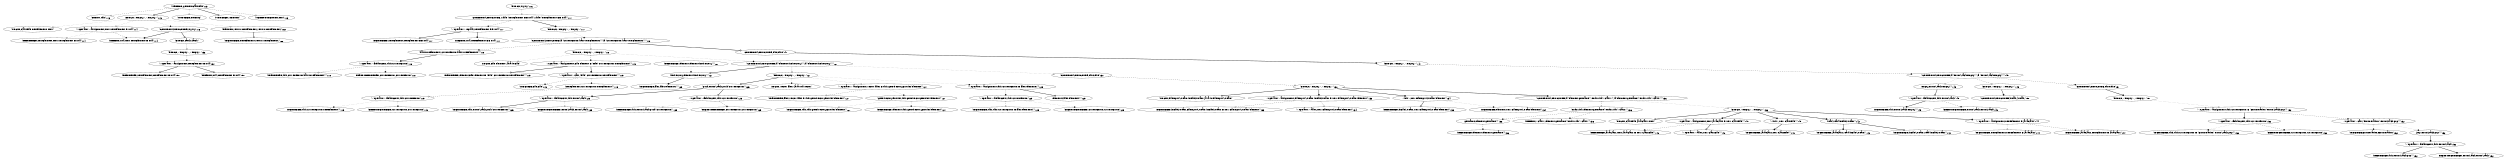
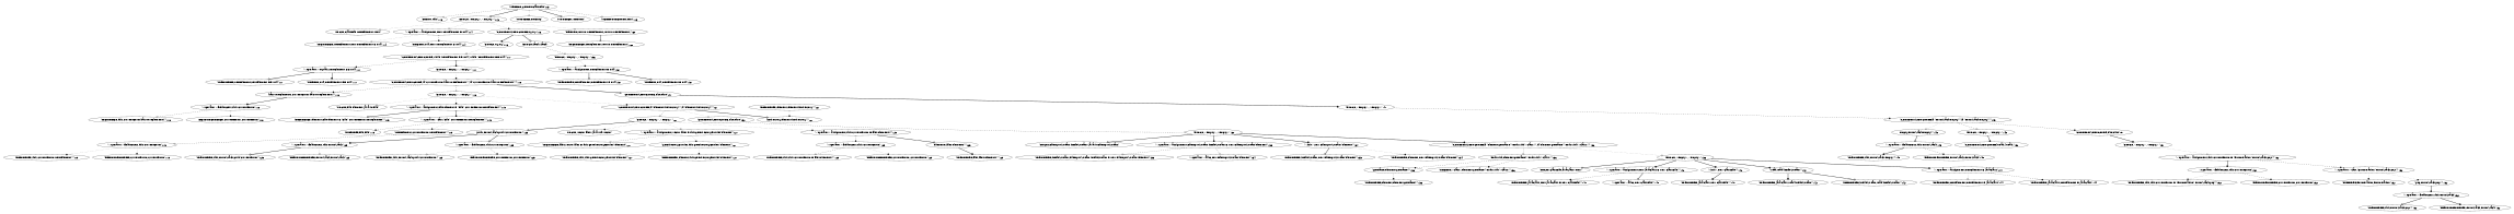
  digraph {
    edge [arrowhead=dot style=bold]
    n1 [label=<(METHOD,getNextClassFile)<SUB>113</SUB>>]
    n2 [label=<(PARAM,this)<SUB>113</SUB>>]
    n3 [label=<(BLOCK,&lt;empty&gt;,&lt;empty&gt;)<SUB>113</SUB>>]
    n4 [label=<(MODIFIER,PUBLIC)>]
    n5 [label=<(MODIFIER,VIRTUAL)>]
    n6 [label=<(METHOD_RETURN,ANY)<SUB>113</SUB>>]
    n7 [label=<(LOCAL,ClassFile nextElement: ANY)>]
    n8 [label=<(&lt;operator&gt;.assignment,ANY nextElement = null)<SUB>114</SUB>>]
    n9 [label=<(CONTROL_STRUCTURE,try,try)<SUB>116</SUB>>]
    n10 [label=<(RETURN,return nextElement;,return nextElement;)<SUB>160</SUB>>]
    n11 [label=<(IDENTIFIER,nextElement,ANY nextElement = null)<SUB>114</SUB>>]
    n12 [label=<(LITERAL,null,ANY nextElement = null)<SUB>114</SUB>>]
    n13 [label=<(BLOCK,try,try)<SUB>116</SUB>>]
    n14 [label=<(BLOCK,catch,catch)>]
    n15 [label=<(IDENTIFIER,nextElement,return nextElement;)<SUB>160</SUB>>]
    n16 [label=<(CONTROL_STRUCTURE,while (nextElement == null),while (nextElement == null))<SUB>117</SUB>>]
    n17 [label=<(BLOCK,&lt;empty&gt;,&lt;empty&gt;)<SUB>156</SUB>>]
    n18 [label=<(&lt;operator&gt;.equals,nextElement == null)<SUB>117</SUB>>]
    n19 [label=<(BLOCK,&lt;empty&gt;,&lt;empty&gt;)<SUB>117</SUB>>]
    n20 [label=<(IDENTIFIER,nextElement,nextElement == null)<SUB>117</SUB>>]
    n21 [label=<(LITERAL,null,nextElement == null)<SUB>117</SUB>>]
    n22 [label=<(CONTROL_STRUCTURE,if (currentEnum.hasMoreElements()),if (currentEnum.hasMoreElements()))<SUB>118</SUB>>]
    n23 [label=<(hasMoreElements,currentEnum.hasMoreElements())<SUB>118</SUB>>]
    n24 [label=<(BLOCK,&lt;empty&gt;,&lt;empty&gt;)<SUB>118</SUB>>]
    n25 [label=<(CONTROL_STRUCTURE,else,else)<SUB>147</SUB>>]
    n26 [label=<(&lt;operator&gt;.fieldAccess,this.currentEnum)<SUB>118</SUB>>]
    n27 [label=<(LOCAL,File element: java.io.File)>]
    n28 [label=<(&lt;operator&gt;.assignment,File element = (File) currentEnum.nextElement())<SUB>119</SUB>>]
    n29 [label=<(CONTROL_STRUCTURE,if (element.isDirectory()),if (element.isDirectory()))<SUB>121</SUB>>]
    n30 [label=<(BLOCK,&lt;empty&gt;,&lt;empty&gt;)<SUB>147</SUB>>]
    n31 [label=<(IDENTIFIER,this,currentEnum.hasMoreElements())<SUB>118</SUB>>]
    n32 [label=<(FIELD_IDENTIFIER,currentEnum,currentEnum)<SUB>118</SUB>>]
    n33 [label=<(IDENTIFIER,element,File element = (File) currentEnum.nextElement())<SUB>119</SUB>>]
    n34 [label=<(&lt;operator&gt;.cast,(File) currentEnum.nextElement())<SUB>119</SUB>>]
    n35 [label=<(isDirectory,element.isDirectory())<SUB>121</SUB>>]
    n36 [label=<(BLOCK,&lt;empty&gt;,&lt;empty&gt;)<SUB>121</SUB>>]
    n37 [label=<(CONTROL_STRUCTURE,else,else)<SUB>130</SUB>>]
    n38 [label=<(TYPE_REF,File,File)<SUB>119</SUB>>]
    n39 [label=<(nextElement,currentEnum.nextElement())<SUB>119</SUB>>]
    n40 [label=<(&lt;operator&gt;.fieldAccess,this.currentEnum)<SUB>119</SUB>>]
    n41 [label=<(IDENTIFIER,this,currentEnum.nextElement())<SUB>119</SUB>>]
    n42 [label=<(FIELD_IDENTIFIER,currentEnum,currentEnum)<SUB>119</SUB>>]
    n43 [label=<(push,enumStack.push(currentEnum))<SUB>125</SUB>>]
    n44 [label=<(LOCAL,Vector files: java.util.Vector)>]
    n45 [label=<(&lt;operator&gt;.assignment,Vector files = this.getDirectoryEntries(element))<SUB>127</SUB>>]
    n46 [label=<(&lt;operator&gt;.assignment,this.currentEnum = files.elements())<SUB>129</SUB>>]
    n47 [label=<(BLOCK,&lt;empty&gt;,&lt;empty&gt;)<SUB>130</SUB>>]
    n48 [label=<(IDENTIFIER,element,element.isDirectory())<SUB>121</SUB>>]
    n49 [label=<(&lt;operator&gt;.fieldAccess,this.enumStack)<SUB>125</SUB>>]
    n50 [label=<(&lt;operator&gt;.fieldAccess,this.currentEnum)<SUB>125</SUB>>]
    n51 [label=<(IDENTIFIER,files,Vector files = this.getDirectoryEntries(element))<SUB>127</SUB>>]
    n52 [label=<(getDirectoryEntries,this.getDirectoryEntries(element))<SUB>127</SUB>>]
    n53 [label=<(&lt;operator&gt;.fieldAccess,this.currentEnum)<SUB>129</SUB>>]
    n54 [label=<(elements,files.elements())<SUB>129</SUB>>]
    n55 [label=<(IDENTIFIER,this,enumStack.push(currentEnum))<SUB>125</SUB>>]
    n56 [label=<(FIELD_IDENTIFIER,enumStack,enumStack)<SUB>125</SUB>>]
    n57 [label=<(IDENTIFIER,this,enumStack.push(currentEnum))<SUB>125</SUB>>]
    n58 [label=<(FIELD_IDENTIFIER,currentEnum,currentEnum)<SUB>125</SUB>>]
    n59 [label=<(IDENTIFIER,this,this.getDirectoryEntries(element))<SUB>127</SUB>>]
    n60 [label=<(IDENTIFIER,element,this.getDirectoryEntries(element))<SUB>127</SUB>>]
    n61 [label=<(IDENTIFIER,this,this.currentEnum = files.elements())<SUB>129</SUB>>]
    n62 [label=<(FIELD_IDENTIFIER,currentEnum,currentEnum)<SUB>129</SUB>>]
    n63 [label=<(IDENTIFIER,files,files.elements())<SUB>129</SUB>>]
    n64 [label=<(LOCAL,FileInputStream inFileStream: java.io.FileInputStream)>]
    n65 [label=<(&lt;operator&gt;.assignment,FileInputStream inFileStream = new FileInputStream(element))<SUB>133</SUB>>]
    n66 [label=<(&lt;init&gt;,new FileInputStream(element))<SUB>134</SUB>>]
    n67 [label=<(CONTROL_STRUCTURE,if (element.getName().endsWith(&quot;.class&quot;)),if (element.getName().endsWith(&quot;.class&quot;)))<SUB>136</SUB>>]
    n68 [label=<(IDENTIFIER,inFileStream,FileInputStream inFileStream = new FileInputStream(element))<SUB>133</SUB>>]
    n69 [label=<(&lt;operator&gt;.alloc,new FileInputStream(element))<SUB>134</SUB>>]
    n70 [label=<(IDENTIFIER,inFileStream,new FileInputStream(element))<SUB>133</SUB>>]
    n71 [label=<(IDENTIFIER,element,new FileInputStream(element))<SUB>134</SUB>>]
    n72 [label=<(endsWith,element.getName().endsWith(&quot;.class&quot;))<SUB>136</SUB>>]
    n73 [label=<(BLOCK,&lt;empty&gt;,&lt;empty&gt;)<SUB>136</SUB>>]
    n74 [label=<(getName,element.getName())<SUB>136</SUB>>]
    n75 [label=<(LITERAL,&quot;.class&quot;,element.getName().endsWith(&quot;.class&quot;))<SUB>136</SUB>>]
    n76 [label=<(LOCAL,ClassFile javaClass: ANY)>]
    n77 [label=<(&lt;operator&gt;.assignment,ANY javaClass = new ClassFile())<SUB>140</SUB>>]
    n78 [label=<(&lt;init&gt;,new ClassFile())<SUB>140</SUB>>]
    n79 [label=<(read,read(inFileStream))<SUB>142</SUB>>]
    n80 [label=<(&lt;operator&gt;.assignment,nextElement = javaClass)<SUB>144</SUB>>]
    n81 [label=<(IDENTIFIER,element,element.getName())<SUB>136</SUB>>]
    n82 [label=<(IDENTIFIER,javaClass,ANY javaClass = new ClassFile())<SUB>140</SUB>>]
    n83 [label=<(&lt;operator&gt;.alloc,new ClassFile())<SUB>140</SUB>>]
    n84 [label=<(IDENTIFIER,javaClass,new ClassFile())<SUB>140</SUB>>]
    n85 [label=<(IDENTIFIER,javaClass,read(inFileStream))<SUB>142</SUB>>]
    n86 [label=<(IDENTIFIER,inFileStream,read(inFileStream))<SUB>142</SUB>>]
    n87 [label=<(IDENTIFIER,nextElement,nextElement = javaClass)<SUB>144</SUB>>]
    n88 [label=<(IDENTIFIER,javaClass,nextElement = javaClass)<SUB>144</SUB>>]
    n89 [label=<(CONTROL_STRUCTURE,if (enumStack.empty()),if (enumStack.empty()))<SUB>149</SUB>>]
    n90 [label=<(empty,enumStack.empty())<SUB>149</SUB>>]
    n91 [label=<(BLOCK,&lt;empty&gt;,&lt;empty&gt;)<SUB>149</SUB>>]
    n92 [label=<(CONTROL_STRUCTURE,else,else)<SUB>151</SUB>>]
    n93 [label=<(&lt;operator&gt;.fieldAccess,this.enumStack)<SUB>149</SUB>>]
    n94 [label=<(CONTROL_STRUCTURE,break;,break;)<SUB>150</SUB>>]
    n95 [label=<(BLOCK,&lt;empty&gt;,&lt;empty&gt;)<SUB>151</SUB>>]
    n96 [label=<(IDENTIFIER,this,enumStack.empty())<SUB>149</SUB>>]
    n97 [label=<(FIELD_IDENTIFIER,enumStack,enumStack)<SUB>149</SUB>>]
    n98 [label=<(&lt;operator&gt;.assignment,this.currentEnum = (Enumeration) enumStack.pop())<SUB>152</SUB>>]
    n99 [label=<(&lt;operator&gt;.fieldAccess,this.currentEnum)<SUB>152</SUB>>]
    n100 [label=<(&lt;operator&gt;.cast,(Enumeration) enumStack.pop())<SUB>152</SUB>>]
    n101 [label=<(IDENTIFIER,this,this.currentEnum = (Enumeration) enumStack.pop())<SUB>152</SUB>>]
    n102 [label=<(FIELD_IDENTIFIER,currentEnum,currentEnum)<SUB>152</SUB>>]
    n103 [label=<(TYPE_REF,Enumeration,Enumeration)<SUB>152</SUB>>]
    n104 [label=<(pop,enumStack.pop())<SUB>152</SUB>>]
    n105 [label=<(&lt;operator&gt;.fieldAccess,this.enumStack)<SUB>152</SUB>>]
    n106 [label=<(IDENTIFIER,this,enumStack.pop())<SUB>152</SUB>>]
    n107 [label=<(FIELD_IDENTIFIER,enumStack,enumStack)<SUB>152</SUB>>]
    n108 [label=<(&lt;operator&gt;.assignment,nextElement = null)<SUB>157</SUB>>]
    n109 [label=<(IDENTIFIER,nextElement,nextElement = null)<SUB>157</SUB>>]
    n110 [label=<(LITERAL,null,nextElement = null)<SUB>157</SUB>>]
    n1 -> n2 [arrowhead=odot style=dashed]
    n1 -> n3 [arrowhead=odot]
    n1 -> n4 [arrowhead=odot style=dotted]
    n1 -> n5 [arrowhead=odot]
    n1 -> n6 [arrowhead=odot style=dashed]
    n3 -> n7 [arrowhead=odot style=dotted]
    n3 -> n8 [arrowhead=odot style=dotted]
    n3 -> n9 [style=dotted]
    n3 -> n10 [arrowhead=odot style=dotted]
    n8 -> n11 [arrowhead=odot style=dotted]
    n8 -> n12 [style=dashed]
-   n9 -> n12
+   n9 -> n13
    n9 -> n14 [arrowhead=odot]
    n10 -> n15 [arrowhead=odot]
    n13 -> n16 [arrowhead=odot style=dotted]
    n14 -> n17 [arrowhead=odot style=dashed]
    n16 -> n18 [style=dashed]
    n16 -> n19
    n17 -> n108 [style=dotted]
    n18 -> n20 [arrowhead=odot]
    n18 -> n21
    n19 -> n22 [style=dotted]
    n22 -> n23 [style=dashed]
    n22 -> n24 [arrowhead=odot style=dashed]
    n22 -> n25 [arrowhead=odot]
    n23 -> n26
    n24 -> n27 [arrowhead=odot style=dotted]
    n24 -> n28 [style=dashed]
    n24 -> n29 [style=dotted]
    n25 -> n30
    n26 -> n31 [arrowhead=odot style=dashed]
    n26 -> n32 [style=dotted]
    n28 -> n33 [arrowhead=odot]
    n28 -> n34
    n29 -> n35 [arrowhead=odot]
    n29 -> n36 [arrowhead=odot style=dashed]
    n29 -> n37 [arrowhead=odot style=dotted]
    n30 -> n89 [style=dashed]
    n34 -> n38 [style=dashed]
    n34 -> n39 [style=dotted]
    n36 -> n43 [arrowhead=odot]
    n36 -> n44 [style=dotted]
    n36 -> n45 [arrowhead=odot style=dotted]
    n36 -> n46 [style=dotted]
    n37 -> n47 [arrowhead=odot style=dashed]
    n39 -> n40 [arrowhead=odot style=dashed]
    n40 -> n41 [style=dotted]
    n40 -> n42 [style=dotted]
    n43 -> n49
    n43 -> n50 [arrowhead=odot]
    n45 -> n51 [arrowhead=odot style=dashed]
    n45 -> n52 [style=dotted]
    n46 -> n53 [style=dashed]
    n46 -> n54 [arrowhead=odot]
    n47 -> n64 [arrowhead=odot]
    n47 -> n65
    n47 -> n66
    n47 -> n67
    n48 -> n35 [style=dotted]
    n49 -> n55 [arrowhead=odot]
    n49 -> n56 [arrowhead=odot style=dotted]
    n50 -> n57 [arrowhead=odot style=dotted]
    n50 -> n58 [style=dashed]
    n52 -> n59 [arrowhead=odot style=dotted]
    n52 -> n60 [style=dotted]
    n53 -> n61 [arrowhead=odot style=dashed]
    n53 -> n62 [style=dotted]
-   n35 -> n63
+   n54 -> n63
    n65 -> n68 [arrowhead=odot style=dashed]
    n65 -> n69 [arrowhead=odot style=dashed]
    n66 -> n70 [arrowhead=odot]
    n66 -> n71 [style=dotted]
    n67 -> n72 [arrowhead=odot style=dashed]
    n67 -> n73 [arrowhead=odot style=dotted]
    n72 -> n74 [style=dashed]
    n72 -> n75 [style=dashed]
    n73 -> n76 [arrowhead=odot]
    n73 -> n77
    n73 -> n78
    n73 -> n79
    n73 -> n80
    n74 -> n81 [style=dashed]
    n77 -> n82 [style=dashed]
    n77 -> n83 [arrowhead=odot]
    n78 -> n84
    n79 -> n85
    n79 -> n86 [arrowhead=odot]
    n80 -> n87 [arrowhead=odot style=dotted]
    n80 -> n88 [style=dashed]
    n89 -> n90 [arrowhead=odot style=dotted]
    n89 -> n91 [arrowhead=odot style=dashed]
    n89 -> n92 [style=dashed]
    n90 -> n93 [arrowhead=odot]
    n91 -> n94
    n92 -> n95
    n93 -> n96
    n93 -> n97 [style=dashed]
    n95 -> n98 [arrowhead=odot style=dotted]
    n98 -> n99
    n98 -> n100 [style=dashed]
    n99 -> n101 [style=dotted]
    n99 -> n102 [style=dashed]
    n100 -> n103 [style=dotted]
    n100 -> n104 [style=dotted]
    n104 -> n105
    n105 -> n106 [arrowhead=odot]
    n105 -> n107
    n108 -> n109 [arrowhead=odot]
    n108 -> n110 [arrowhead=odot]
  }
